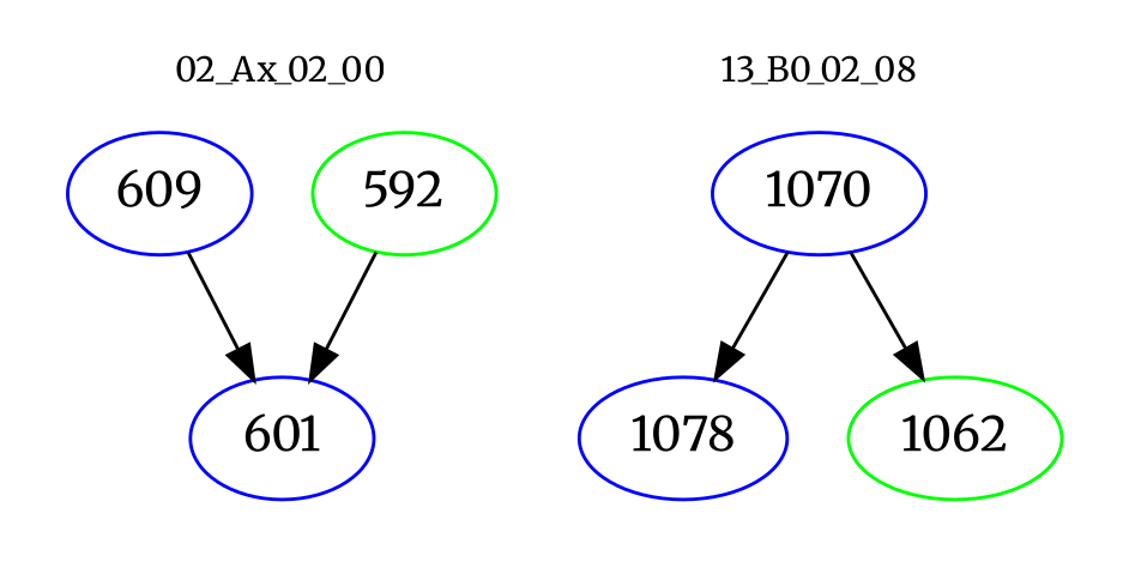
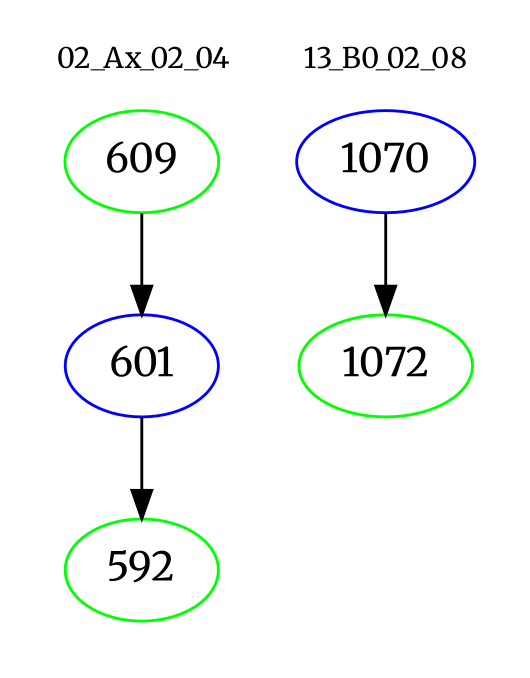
  digraph {
    fontname=Merriweather
    node [color=blue fontname=Merriweather]
    edge [color=black fontname=Merriweather]
    n1 [label=601]
    n2 [color=green label=592]
-   n3 [label=609]
+   n3 [color=green label=609]
    n4 [label=1070]
-   n5 [label=1078]
-   n6 [color=green label=1062]
+   n6 [color=green label=1072]
    subgraph cluster_1 {
      color=white
      fontsize=10
-     label="02_Ax_02_00"
+     label="02_Ax_02_04"
      n1
      n2
      n3
    }
    subgraph cluster_2 {
      color=white
      fontsize=10
      label="13_B0_02_08"
      n4
-     n5
      n6
    }
-   n2 -> n1
+   n1 -> n2
    n3 -> n1
-   n4 -> n5
    n4 -> n6
  }
